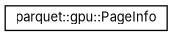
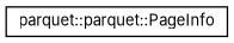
  digraph {
    rankdir=LR
    fontname=Inter
-   n1 [color=black fillcolor=white fontname=Inter fontsize=10 height=0.2 label="parquet::gpu::PageInfo" shape=record style=filled width=0.4]
+   n1 [color=black fillcolor=white fontname=Inter fontsize=10 height=0.2 label="parquet::parquet::PageInfo" shape=record style=filled width=0.4]
  }
